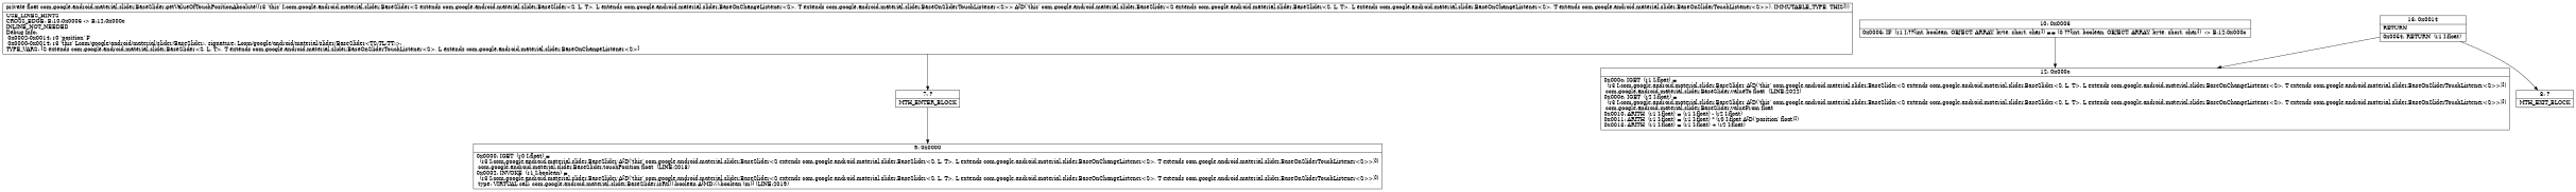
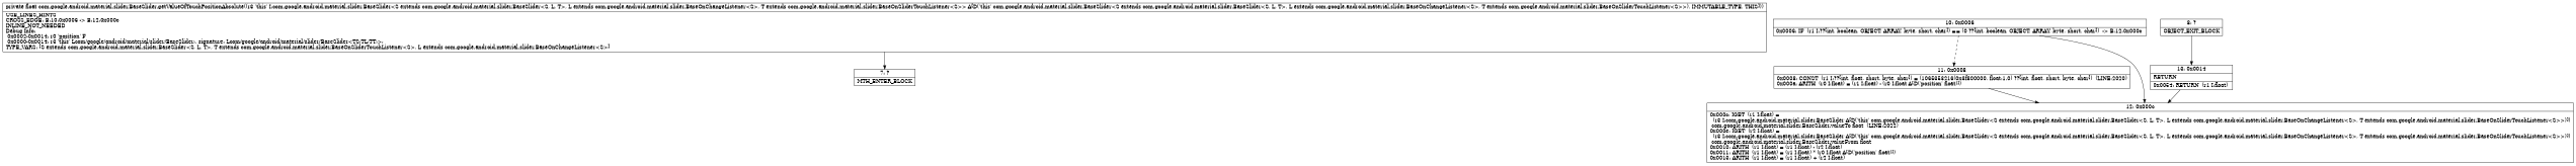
  digraph {
    node [shape=record]
    n1 [label="{7\:\ ?|MTH_ENTER_BLOCK\l}"]
-   n2 [label="{9\:\ 0x0000|0x0000: IGET  (r0 I:float) = \l  (r3 I:com.google.android.material.slider.BaseSlider A[D('this' com.google.android.material.slider.BaseSlider\<S extends com.google.android.material.slider.BaseSlider\<S, L, T\>, L extends com.google.android.material.slider.BaseOnChangeListener\<S\>, T extends com.google.android.material.slider.BaseOnSliderTouchListener\<S\>\>)])\l com.google.android.material.slider.BaseSlider.touchPosition float  (LINE:2018)\l0x0002: INVOKE  (r1 I:boolean) = \l  (r3 I:com.google.android.material.slider.BaseSlider A[D('this' com.google.android.material.slider.BaseSlider\<S extends com.google.android.material.slider.BaseSlider\<S, L, T\>, L extends com.google.android.material.slider.BaseOnChangeListener\<S\>, T extends com.google.android.material.slider.BaseOnSliderTouchListener\<S\>\>)])\l type: VIRTUAL call: com.google.android.material.slider.BaseSlider.isRtl():boolean A[MD:():boolean (m)] (LINE:2019)\l}"]
    n3 [label="{10\:\ 0x0006|0x0006: IF  (r1 I:??[int, boolean, OBJECT, ARRAY, byte, short, char]) == (0 ??[int, boolean, OBJECT, ARRAY, byte, short, char])  \-\> B:12:0x000c \l}"]
+   n4 [label="{11\:\ 0x0008|0x0008: CONST  (r1 I:??[int, float, short, byte, char]) = (1065353216(0x3f800000, float:1.0) ??[int, float, short, byte, char])  (LINE:2020)\l0x000a: ARITH  (r0 I:float) = (r1 I:float) \- (r0 I:float A[D('position' float)]) \l}"]
    n5 [label="{12\:\ 0x000c|0x000c: IGET  (r1 I:float) = \l  (r3 I:com.google.android.material.slider.BaseSlider A[D('this' com.google.android.material.slider.BaseSlider\<S extends com.google.android.material.slider.BaseSlider\<S, L, T\>, L extends com.google.android.material.slider.BaseOnChangeListener\<S\>, T extends com.google.android.material.slider.BaseOnSliderTouchListener\<S\>\>)])\l com.google.android.material.slider.BaseSlider.valueTo float  (LINE:2022)\l0x000e: IGET  (r2 I:float) = \l  (r3 I:com.google.android.material.slider.BaseSlider A[D('this' com.google.android.material.slider.BaseSlider\<S extends com.google.android.material.slider.BaseSlider\<S, L, T\>, L extends com.google.android.material.slider.BaseOnChangeListener\<S\>, T extends com.google.android.material.slider.BaseOnSliderTouchListener\<S\>\>)])\l com.google.android.material.slider.BaseSlider.valueFrom float \l0x0010: ARITH  (r1 I:float) = (r1 I:float) \- (r2 I:float) \l0x0011: ARITH  (r1 I:float) = (r1 I:float) * (r0 I:float A[D('position' float)]) \l0x0013: ARITH  (r1 I:float) = (r1 I:float) + (r2 I:float) \l}"]
    n6 [label="{13\:\ 0x0014|RETURN\l|0x0054: RETURN  (r1 I:float) \l}"]
-   n7 [label="{8\:\ ?|MTH_EXIT_BLOCK\l}"]
+   n7 [label="{8\:\ ?|OBJECT_EXIT_BLOCK\l}"]
    n8 [label="{private float com.google.android.material.slider.BaseSlider.getValueOfTouchPositionAbsolute((r3 'this' I:com.google.android.material.slider.BaseSlider\<S extends com.google.android.material.slider.BaseSlider\<S, L, T\>, L extends com.google.android.material.slider.BaseOnChangeListener\<S\>, T extends com.google.android.material.slider.BaseOnSliderTouchListener\<S\>\> A[D('this' com.google.android.material.slider.BaseSlider\<S extends com.google.android.material.slider.BaseSlider\<S, L, T\>, L extends com.google.android.material.slider.BaseOnChangeListener\<S\>, T extends com.google.android.material.slider.BaseOnSliderTouchListener\<S\>\>), IMMUTABLE_TYPE, THIS]))  | USE_LINES_HINTS\lCROSS_EDGE: B:10:0x0006 \-\> B:12:0x000c\lINLINE_NOT_NEEDED\lDebug Info:\l  0x0002\-0x0014: r0 'position' F\l  0x0000\-0x0014: r3 'this' Lcom\/google\/android\/material\/slider\/BaseSlider;, signature: Lcom\/google\/android\/material\/slider\/BaseSlider\<TS;TL;TT;\>;\lTYPE_VARS: [S extends com.google.android.material.slider.BaseSlider\<S, L, T\>, T extends com.google.android.material.slider.BaseOnSliderTouchListener\<S\>, L extends com.google.android.material.slider.BaseOnChangeListener\<S\>]\l}"]
-   n1 -> n2
+   n3 -> n4 [style=dashed]
    n3 -> n5
+   n4 -> n5
    n6 -> n5
-   n6 -> n7
+   n7 -> n6
    n8 -> n1
  }
